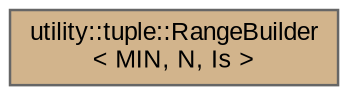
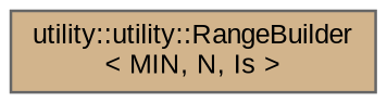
  digraph {
    rankdir=LR
    fontname="Liberation Sans"
-   n1 [color=grey40 fillcolor=tan fontname="Liberation Sans" fontsize=10 height=0.2 label="utility::tuple::RangeBuilder\l\< MIN, N, Is \>" shape=box style=filled width=0.4]
+   n1 [color=grey40 fillcolor=tan fontname="Liberation Sans" fontsize=10 height=0.2 label="utility::utility::RangeBuilder\l\< MIN, N, Is \>" shape=box style=filled width=0.4]
  }
